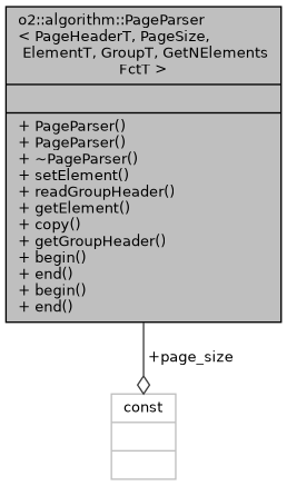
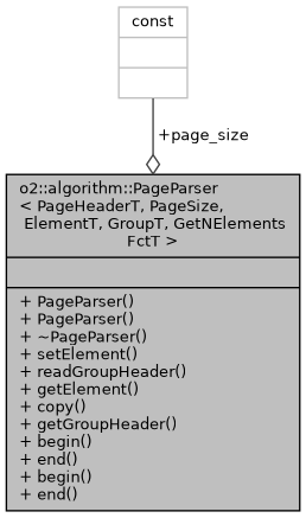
  digraph {
    node [fontname=Helvetica fontsize=10 shape=record]
    n1 [color=black fillcolor=grey75 fontcolor=black height=0.2 label="{o2::algorithm::PageParser\l\< PageHeaderT, PageSize,\l ElementT, GroupT, GetNElements\lFctT \>\n||+ PageParser()\l+ PageParser()\l+ ~PageParser()\l+ setElement()\l+ readGroupHeader()\l+ getElement()\l+ copy()\l+ getGroupHeader()\l+ begin()\l+ end()\l+ begin()\l+ end()\l}" style=filled width=0.4]
    n2 [color=grey75 height=0.2 label="{const\n||}" width=0.4]
-   n1 -> n2 [arrowhead=odiamond color=grey25 fontname=Helvetica fontsize=10 label=" +page_size" labelfontname=Helvetica labelfontsize=10 style=solid]
+   n2 -> n1 [arrowhead=odiamond color=grey25 fontname=Helvetica fontsize=10 label=" +page_size" labelfontname=Helvetica labelfontsize=10 style=solid]
  }
